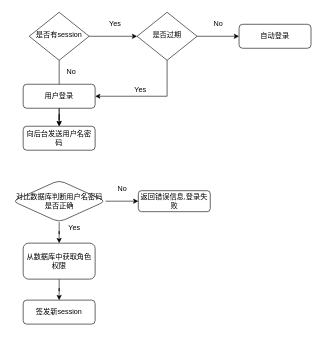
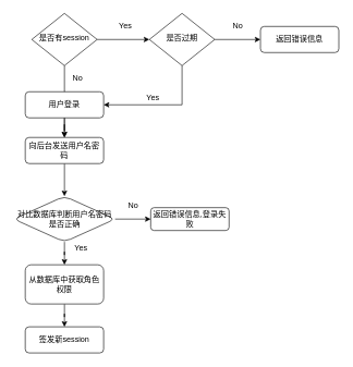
  <mxCell id="0" />
  <mxCell id="1" parent="0" />
  <mxCell id="2" value="" style="edgeStyle=orthogonalEdgeStyle;rounded=0;orthogonalLoop=1;jettySize=auto;html=1;" edge="1" parent="1" source="4" target="10"><mxGeometry relative="1" as="geometry" /></mxCell>
  <mxCell id="3" value="" style="edgeStyle=orthogonalEdgeStyle;rounded=0;orthogonalLoop=1;jettySize=auto;html=1;" edge="1" parent="1" source="4" target="24"><mxGeometry relative="1" as="geometry" /></mxCell>
  <mxCell id="4" value="是否有session" style="rhombus;whiteSpace=wrap;html=1;shadow=0;fontFamily=Helvetica;fontSize=12;align=center;strokeWidth=1;spacing=6;spacingTop=-4;" parent="1" vertex="1"><mxGeometry x="48" y="20" width="100" height="80" as="geometry" /></mxCell>
- <mxCell id="5" value="自动登录" style="rounded=1;whiteSpace=wrap;html=1;fontSize=12;glass=0;strokeWidth=1;shadow=0;" parent="1" vertex="1"><mxGeometry x="398" y="40" width="120" height="40" as="geometry" /></mxCell>
+ <mxCell id="5" value="返回错误信息" style="rounded=1;whiteSpace=wrap;html=1;fontSize=12;glass=0;strokeWidth=1;shadow=0;" parent="1" vertex="1"><mxGeometry x="398" y="40" width="120" height="40" as="geometry" /></mxCell>
  <mxCell id="6" value="" style="edgeStyle=orthogonalEdgeStyle;rounded=0;orthogonalLoop=1;jettySize=auto;html=1;" edge="1" parent="1" source="7" target="10"><mxGeometry relative="1" as="geometry" /></mxCell>
  <mxCell id="7" value="用户登录" style="rounded=1;whiteSpace=wrap;html=1;fontSize=12;glass=0;strokeWidth=1;shadow=0;" parent="1" vertex="1"><mxGeometry x="38" y="140" width="120" height="40" as="geometry" /></mxCell>
  <mxCell id="8" value="签发新session" style="whiteSpace=wrap;html=1;rounded=1;shadow=0;strokeWidth=1;glass=0;" vertex="1" parent="1"><mxGeometry x="38" y="500" width="120" height="40" as="geometry" /></mxCell>
+ <mxCell id="9" value="" style="edgeStyle=orthogonalEdgeStyle;rounded=0;orthogonalLoop=1;jettySize=auto;html=1;" edge="1" parent="1" source="10" target="14"><mxGeometry relative="1" as="geometry" /></mxCell>
  <mxCell id="10" value="向后台发送用户名密码" style="rounded=1;whiteSpace=wrap;html=1;fontSize=12;glass=0;strokeWidth=1;shadow=0;" vertex="1" parent="1"><mxGeometry x="38" y="210" width="120" height="40" as="geometry" /></mxCell>
  <mxCell id="11" style="edgeStyle=orthogonalEdgeStyle;rounded=0;orthogonalLoop=1;jettySize=auto;html=1;exitX=0.5;exitY=1;exitDx=0;exitDy=0;" edge="1" parent="1" source="5" target="5"><mxGeometry relative="1" as="geometry" /></mxCell>
  <mxCell id="12" value="" style="edgeStyle=orthogonalEdgeStyle;rounded=0;orthogonalLoop=1;jettySize=auto;html=1;" edge="1" parent="1" source="14" target="15"><mxGeometry relative="1" as="geometry" /></mxCell>
  <mxCell id="13" value="" style="edgeStyle=orthogonalEdgeStyle;rounded=0;orthogonalLoop=1;jettySize=auto;html=1;" edge="1" parent="1" source="14" target="18"><mxGeometry relative="1" as="geometry" /></mxCell>
  <mxCell id="14" value="对比数据库判断用户名密码是否正确" style="rhombus;whiteSpace=wrap;html=1;rounded=1;shadow=0;strokeWidth=1;glass=0;" vertex="1" parent="1"><mxGeometry x="20.5" y="300" width="155" height="70" as="geometry" /></mxCell>
  <mxCell id="15" value="返回错误信息,登录失败" style="whiteSpace=wrap;html=1;rounded=1;shadow=0;strokeWidth=1;glass=0;" vertex="1" parent="1"><mxGeometry x="230" y="317.5" width="120" height="35" as="geometry" /></mxCell>
  <mxCell id="16" value="No" style="text;html=1;align=center;verticalAlign=middle;resizable=0;points=[];autosize=1;" vertex="1" parent="1"><mxGeometry x="188" y="305" width="30" height="20" as="geometry" /></mxCell>
  <mxCell id="17" value="" style="edgeStyle=orthogonalEdgeStyle;rounded=0;orthogonalLoop=1;jettySize=auto;html=1;" edge="1" parent="1" source="18" target="8"><mxGeometry relative="1" as="geometry" /></mxCell>
  <mxCell id="18" value="&lt;span&gt;从数据库中获取角色权限&lt;/span&gt;" style="whiteSpace=wrap;html=1;rounded=1;shadow=0;strokeWidth=1;glass=0;" vertex="1" parent="1"><mxGeometry x="38" y="405" width="120" height="60" as="geometry" /></mxCell>
  <mxCell id="19" value="Yes" style="text;html=1;align=center;verticalAlign=middle;resizable=0;points=[];autosize=1;" vertex="1" parent="1"><mxGeometry x="108" y="370" width="30" height="20" as="geometry" /></mxCell>
  <mxCell id="20" value="Yes" style="text;html=1;align=center;verticalAlign=middle;resizable=0;points=[];autosize=1;" vertex="1" parent="1"><mxGeometry x="175.5" y="30" width="30" height="20" as="geometry" /></mxCell>
  <mxCell id="21" value="No" style="text;html=1;align=center;verticalAlign=middle;resizable=0;points=[];autosize=1;" vertex="1" parent="1"><mxGeometry x="103" y="110" width="30" height="20" as="geometry" /></mxCell>
  <mxCell id="22" value="" style="edgeStyle=orthogonalEdgeStyle;rounded=0;orthogonalLoop=1;jettySize=auto;html=1;" edge="1" parent="1" source="24" target="5"><mxGeometry relative="1" as="geometry" /></mxCell>
  <mxCell id="23" style="edgeStyle=orthogonalEdgeStyle;rounded=0;orthogonalLoop=1;jettySize=auto;html=1;entryX=1;entryY=0.5;entryDx=0;entryDy=0;entryPerimeter=0;" edge="1" parent="1" source="24" target="7"><mxGeometry relative="1" as="geometry"><mxPoint x="278" y="140" as="targetPoint" /><Array as="points"><mxPoint x="278" y="160" /></Array></mxGeometry></mxCell>
  <mxCell id="24" value="是否过期" style="rhombus;whiteSpace=wrap;html=1;shadow=0;fontFamily=Helvetica;fontSize=12;align=center;strokeWidth=1;spacing=6;spacingTop=-4;" vertex="1" parent="1"><mxGeometry x="228" y="20" width="100" height="80" as="geometry" /></mxCell>
  <mxCell id="25" value="Yes" style="text;html=1;align=center;verticalAlign=middle;resizable=0;points=[];autosize=1;" vertex="1" parent="1"><mxGeometry x="218" y="140" width="30" height="20" as="geometry" /></mxCell>
  <mxCell id="26" value="No" style="text;html=1;align=center;verticalAlign=middle;resizable=0;points=[];autosize=1;" vertex="1" parent="1"><mxGeometry x="348" y="30" width="30" height="20" as="geometry" /></mxCell>
